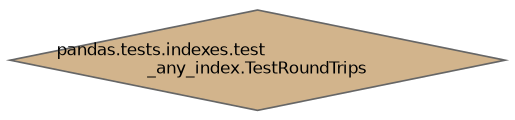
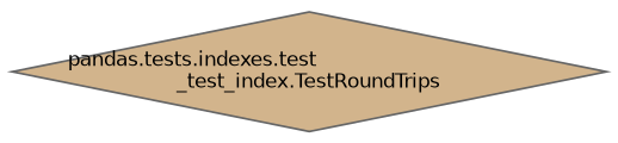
  digraph {
    rankdir=LR
-   n1 [color=grey40 fillcolor=tan fontname=Helvetica fontsize=10 height=0.2 label="pandas.tests.indexes.test\l_any_index.TestRoundTrips" shape=diamond style=filled width=0.4]
+   n1 [color=grey40 fillcolor=tan fontname=Helvetica fontsize=10 height=0.2 label="pandas.tests.indexes.test\l_test_index.TestRoundTrips" shape=diamond style=filled width=0.4]
  }
